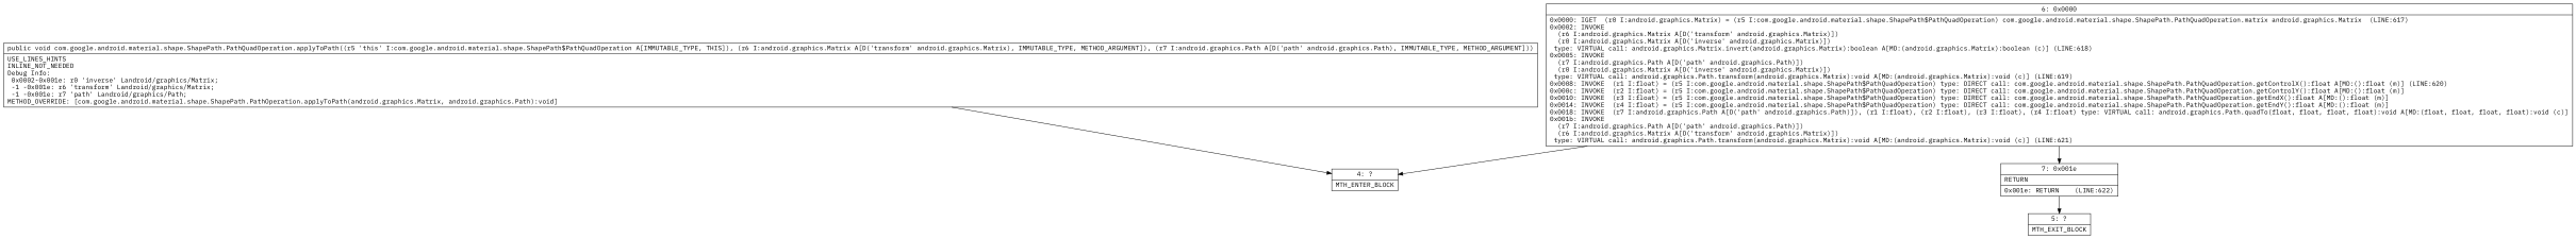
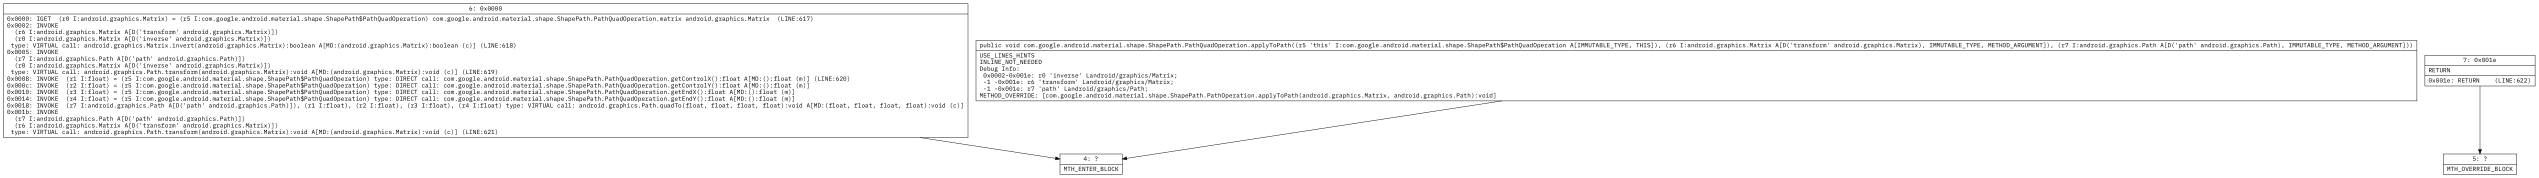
  digraph {
    fontname="IBM Plex Mono"
    node [fontname="IBM Plex Mono" shape=record]
    edge [fontname="IBM Plex Mono"]
    n1 [label="{4\:\ ?|MTH_ENTER_BLOCK\l}"]
    n2 [label="{6\:\ 0x0000|0x0000: IGET  (r0 I:android.graphics.Matrix) = (r5 I:com.google.android.material.shape.ShapePath$PathQuadOperation) com.google.android.material.shape.ShapePath.PathQuadOperation.matrix android.graphics.Matrix  (LINE:617)\l0x0002: INVOKE  \l  (r6 I:android.graphics.Matrix A[D('transform' android.graphics.Matrix)])\l  (r0 I:android.graphics.Matrix A[D('inverse' android.graphics.Matrix)])\l type: VIRTUAL call: android.graphics.Matrix.invert(android.graphics.Matrix):boolean A[MD:(android.graphics.Matrix):boolean (c)] (LINE:618)\l0x0005: INVOKE  \l  (r7 I:android.graphics.Path A[D('path' android.graphics.Path)])\l  (r0 I:android.graphics.Matrix A[D('inverse' android.graphics.Matrix)])\l type: VIRTUAL call: android.graphics.Path.transform(android.graphics.Matrix):void A[MD:(android.graphics.Matrix):void (c)] (LINE:619)\l0x0008: INVOKE  (r1 I:float) = (r5 I:com.google.android.material.shape.ShapePath$PathQuadOperation) type: DIRECT call: com.google.android.material.shape.ShapePath.PathQuadOperation.getControlX():float A[MD:():float (m)] (LINE:620)\l0x000c: INVOKE  (r2 I:float) = (r5 I:com.google.android.material.shape.ShapePath$PathQuadOperation) type: DIRECT call: com.google.android.material.shape.ShapePath.PathQuadOperation.getControlY():float A[MD:():float (m)]\l0x0010: INVOKE  (r3 I:float) = (r5 I:com.google.android.material.shape.ShapePath$PathQuadOperation) type: DIRECT call: com.google.android.material.shape.ShapePath.PathQuadOperation.getEndX():float A[MD:():float (m)]\l0x0014: INVOKE  (r4 I:float) = (r5 I:com.google.android.material.shape.ShapePath$PathQuadOperation) type: DIRECT call: com.google.android.material.shape.ShapePath.PathQuadOperation.getEndY():float A[MD:():float (m)]\l0x0018: INVOKE  (r7 I:android.graphics.Path A[D('path' android.graphics.Path)]), (r1 I:float), (r2 I:float), (r3 I:float), (r4 I:float) type: VIRTUAL call: android.graphics.Path.quadTo(float, float, float, float):void A[MD:(float, float, float, float):void (c)]\l0x001b: INVOKE  \l  (r7 I:android.graphics.Path A[D('path' android.graphics.Path)])\l  (r6 I:android.graphics.Matrix A[D('transform' android.graphics.Matrix)])\l type: VIRTUAL call: android.graphics.Path.transform(android.graphics.Matrix):void A[MD:(android.graphics.Matrix):void (c)] (LINE:621)\l}"]
    n3 [label="{7\:\ 0x001e|RETURN\l|0x001e: RETURN    (LINE:622)\l}"]
-   n4 [label="{5\:\ ?|MTH_EXIT_BLOCK\l}"]
+   n4 [label="{5\:\ ?|MTH_OVERRIDE_BLOCK\l}"]
    n5 [label="{public void com.google.android.material.shape.ShapePath.PathQuadOperation.applyToPath((r5 'this' I:com.google.android.material.shape.ShapePath$PathQuadOperation A[IMMUTABLE_TYPE, THIS]), (r6 I:android.graphics.Matrix A[D('transform' android.graphics.Matrix), IMMUTABLE_TYPE, METHOD_ARGUMENT]), (r7 I:android.graphics.Path A[D('path' android.graphics.Path), IMMUTABLE_TYPE, METHOD_ARGUMENT]))  | USE_LINES_HINTS\lINLINE_NOT_NEEDED\lDebug Info:\l  0x0002\-0x001e: r0 'inverse' Landroid\/graphics\/Matrix;\l  \-1 \-0x001e: r6 'transform' Landroid\/graphics\/Matrix;\l  \-1 \-0x001e: r7 'path' Landroid\/graphics\/Path;\lMETHOD_OVERRIDE: [com.google.android.material.shape.ShapePath.PathOperation.applyToPath(android.graphics.Matrix, android.graphics.Path):void]\l}"]
    n2 -> n1
-   n2 -> n3
    n3 -> n4
    n5 -> n1
  }
